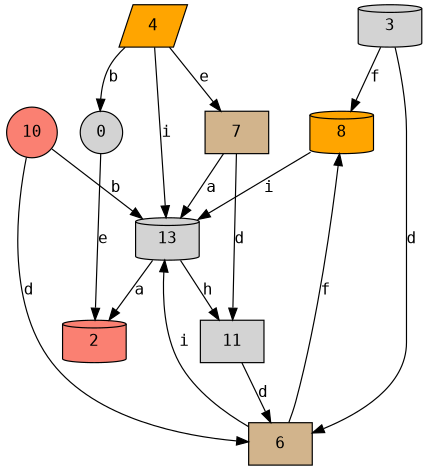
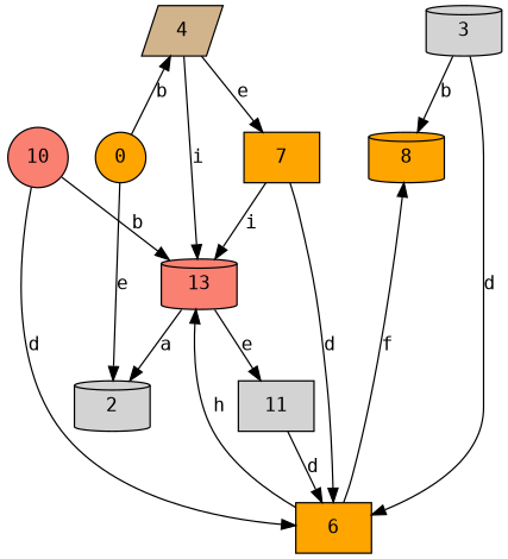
  strict digraph {
    fontname="DejaVu Sans Mono"
    node [fillcolor=orange fontname="DejaVu Sans Mono" shape=cylinder style=filled]
    edge [fontname="DejaVu Sans Mono"]
    8
-   13 [fillcolor=lightgrey]
+   13 [fillcolor=salmon]
    10 [fillcolor=salmon shape=circle]
-   6 [fillcolor=tan shape=box]
+   6 [shape=box]
    11 [fillcolor=lightgrey shape=box]
    3 [fillcolor=lightgrey]
-   7 [fillcolor=tan shape=box]
-   4 [shape=parallelogram]
-   2 [fillcolor=salmon]
-   0 [fillcolor=lightgrey shape=circle]
-   8 -> 13 [label=i]
-   13 -> 11 [label=h]
+   7 [shape=box]
+   4 [fillcolor=tan shape=parallelogram]
+   2 [fillcolor=lightgrey]
+   0 [shape=circle]
+   13 -> 11 [label=e]
    13 -> 2 [label=a]
    10 -> 13 [label=b]
    10 -> 6 [label=d]
    6 -> 8 [label=f]
-   6 -> 13 [label=i]
+   6 -> 13 [label=h]
    11 -> 6 [label=d]
-   3 -> 8 [label=f]
+   3 -> 8 [label=b]
    3 -> 6 [label=d]
-   7 -> 13 [label=a]
-   7 -> 11 [label=d]
+   7 -> 13 [label=i]
+   7 -> 6 [label=d]
    4 -> 13 [label=i]
    4 -> 7 [label=e]
-   4 -> 0 [label=b]
+   0 -> 4 [label=b]
    0 -> 2 [label=e]
  }
